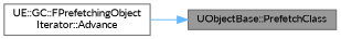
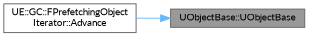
  digraph {
    rankdir=RL
    fontname=Lato
    node [fontname=Lato fontsize=10 shape=box style=filled]
-   n1 [color=gray40 fillcolor=grey60 fontcolor=black height=0.2 label="UObjectBase::PrefetchClass" width=0.4]
+   n1 [color=gray40 fillcolor=grey60 fontcolor=black height=0.2 label="UObjectBase::UObjectBase" width=0.4]
    n2 [color=grey40 fillcolor=white height=0.2 label="UE::GC::FPrefetchingObject\lIterator::Advance" width=0.4]
    n1 -> n2 [color=steelblue1 dir=back fontname=Lato fontsize=10 labelfontname=Helvetica labelfontsize=10 style=solid]
  }
